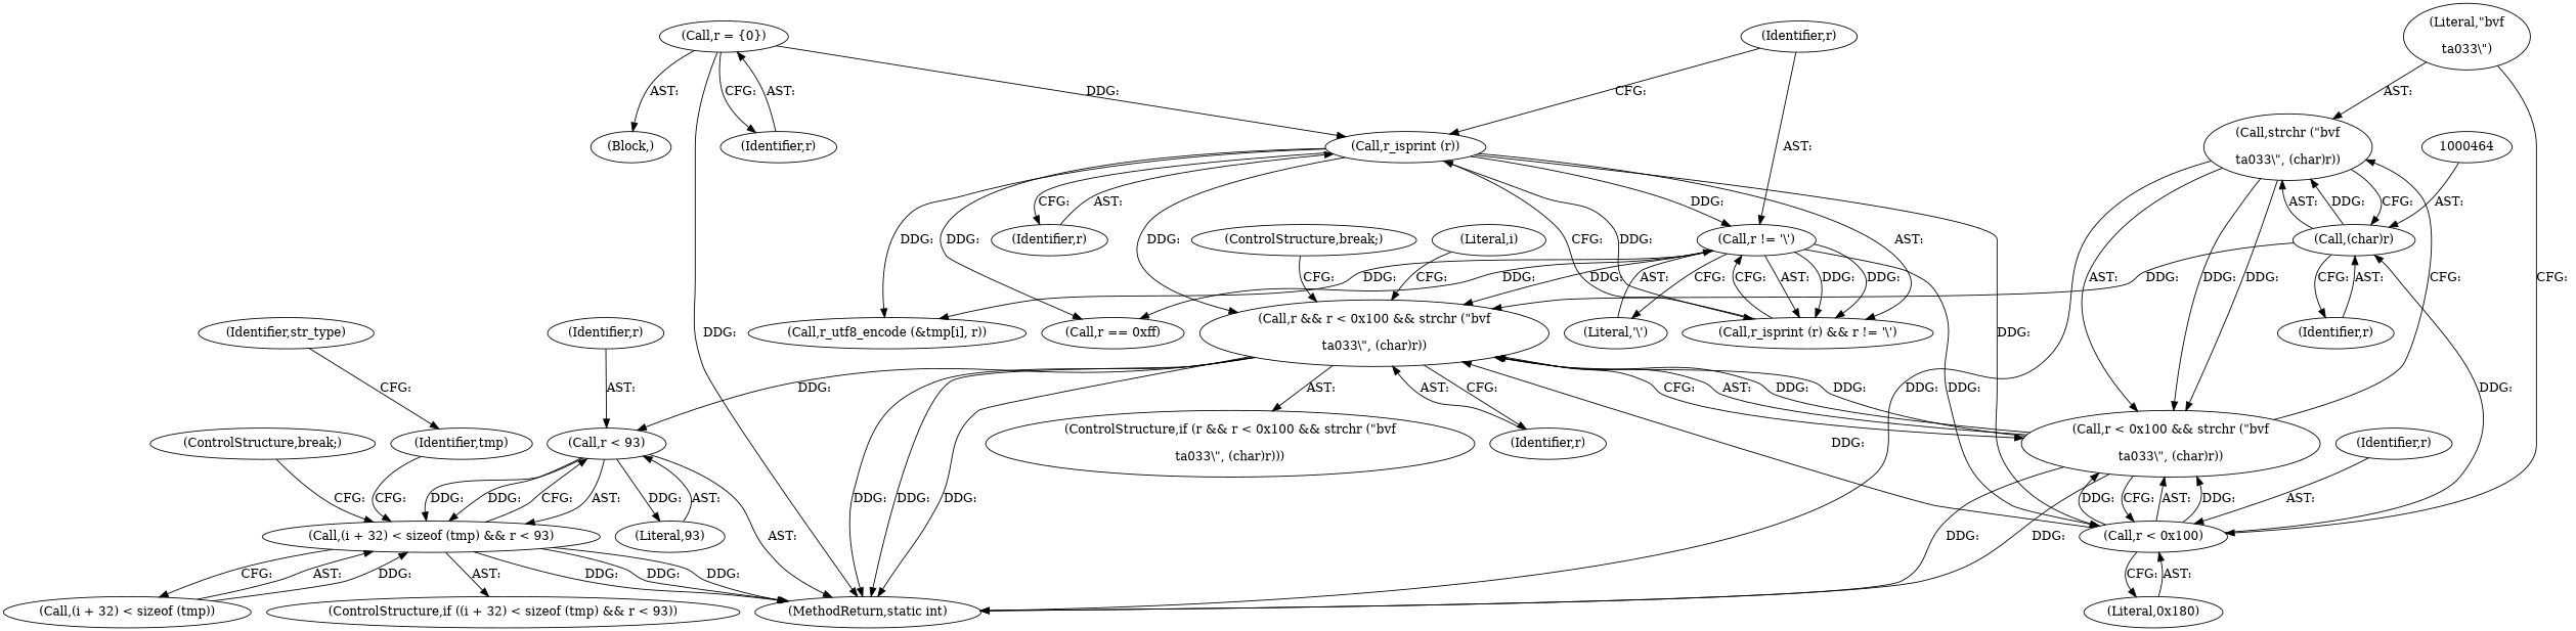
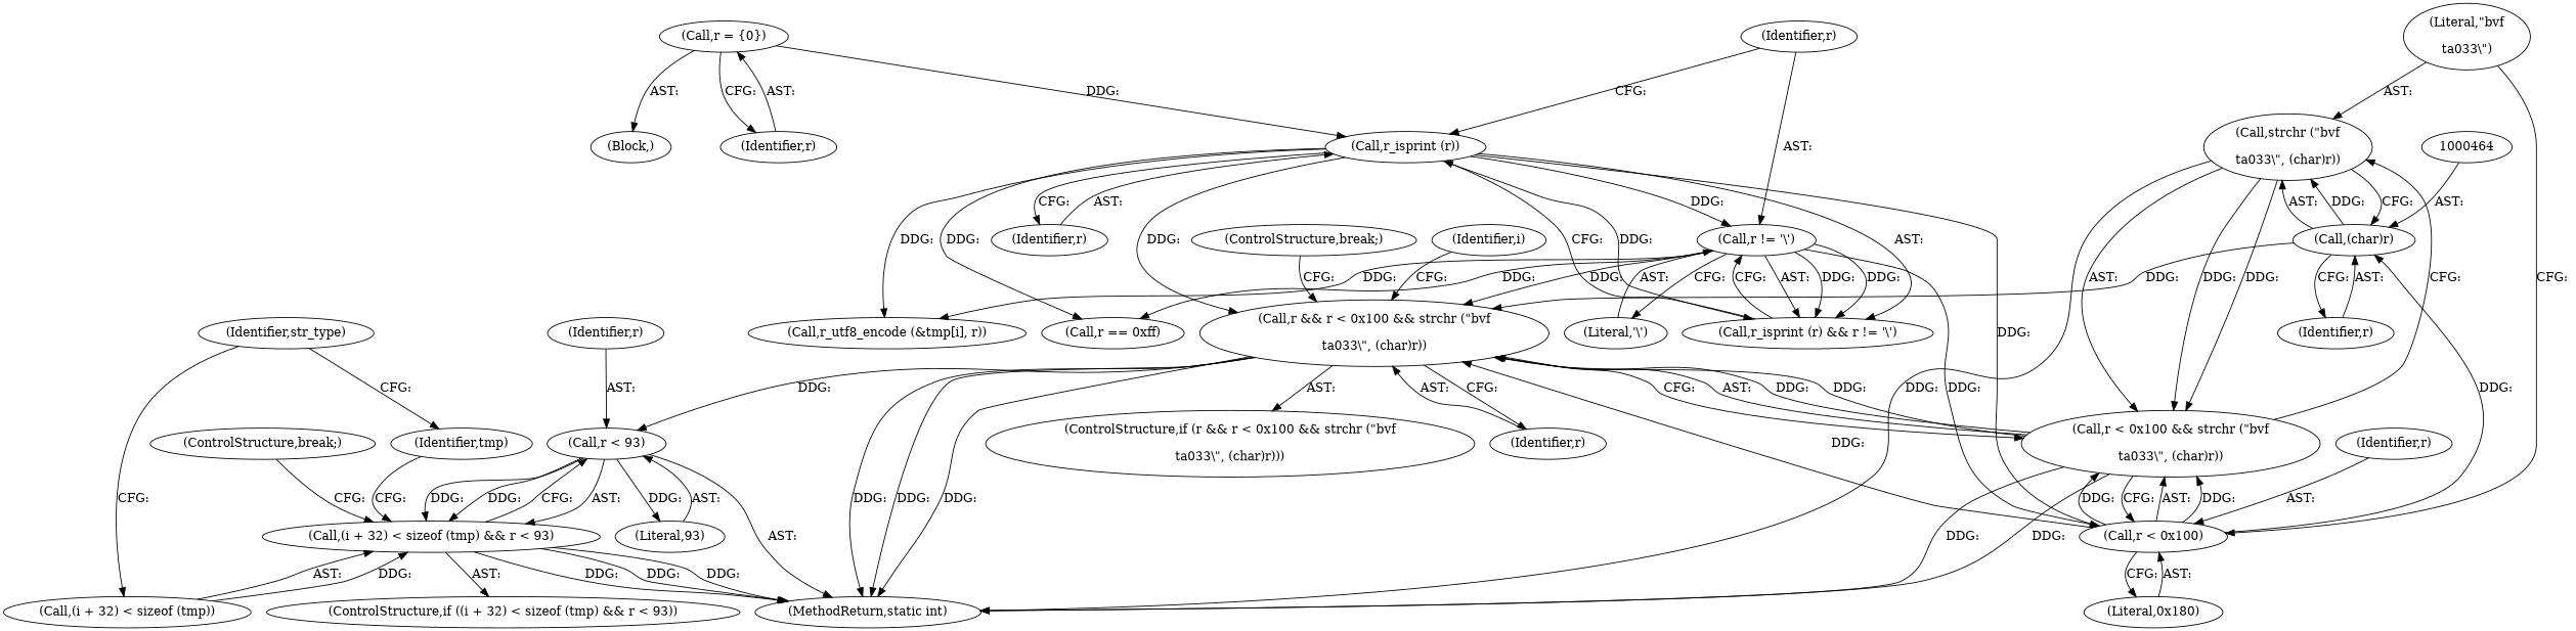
  digraph {
    n1 [label="(Call,strchr (\"\b\v\f\n\r\t\a\033\\\", (char)r))"]
    n2 [label="(Call,(char)r)"]
    n3 [label="(Call,r < 0x100 && strchr (\"\b\v\f\n\r\t\a\033\\\", (char)r))"]
    n4 [label="(MethodReturn,static int)"]
    n5 [label="(Call,r && r < 0x100 && strchr (\"\b\v\f\n\r\t\a\033\\\", (char)r))"]
    n6 [label="(Identifier,r)"]
    n7 [label="(Call,r < 0x100)"]
    n8 [label="(Call,r < 93)"]
    n9 [label="(ControlStructure,if (r && r < 0x100 && strchr (\"\b\v\f\n\r\t\a\033\\\", (char)r)))"]
    n10 [label="(Identifier,r)"]
    n11 [label="(Literal,0x180)"]
    n12 [label="(Call,r != '\\')"]
    n13 [label="(Call,r == 0xff)"]
    n14 [label="(Literal,'\\')"]
    n15 [label="(Call,r_utf8_encode (&tmp[i], r))"]
    n16 [label="(Call,r_isprint (r) && r != '\\')"]
    n17 [label="(Call,r_isprint (r))"]
    n18 [label="(Identifier,r)"]
    n19 [label="(Call,r = {0})"]
    n20 [label="(Identifier,r)"]
    n21 [label="(Block,)"]
    n22 [label="(Call,(i + 32) < sizeof (tmp) && r < 93)"]
    n23 [label="(Literal,93)"]
    n24 [label="(Call,(i + 32) < sizeof (tmp))"]
    n25 [label="(ControlStructure,if ((i + 32) < sizeof (tmp) && r < 93))"]
    n26 [label="(Identifier,r)"]
    n27 [label="(ControlStructure,break;)"]
    n28 [label="(ControlStructure,break;)"]
    n29 [label="(Identifier,str_type)"]
    n30 [label="(Identifier,tmp)"]
    n31 [label="(Identifier,r)"]
    n32 [label="(Literal,\"\b\v\f\n\r\t\a\033\\\")"]
-   n33 [label="(Literal,i)"]
+   n33 [label="(Identifier,i)"]
    n34 [label="(Identifier,r)"]
    1000464
    n1 -> n2 [label="CFG: "]
    n1 -> n3 [label="AST: "]
    n1 -> n3 [label="DDG: "]
    n1 -> n3 [label="DDG: "]
    n1 -> n4 [label="DDG: "]
    n2 -> n1 [label="AST: "]
    n2 -> n1 [label="DDG: "]
    n2 -> n5 [label="DDG: "]
    n2 -> n6 [label="CFG: "]
    n3 -> n1 [label="CFG: "]
    n3 -> n4 [label="DDG: "]
    n3 -> n4 [label="DDG: "]
    n3 -> n5 [label="AST: "]
    n3 -> n5 [label="DDG: "]
    n3 -> n5 [label="DDG: "]
    n3 -> n7 [label="CFG: "]
    n5 -> n3 [label="CFG: "]
    n5 -> n4 [label="DDG: "]
    n5 -> n4 [label="DDG: "]
    n5 -> n4 [label="DDG: "]
    n5 -> n8 [label="DDG: "]
    n5 -> n9 [label="AST: "]
    n5 -> n10 [label="CFG: "]
    n6 -> n2 [label="AST: "]
    n7 -> n2 [label="DDG: "]
    n7 -> n3 [label="AST: "]
    n7 -> n3 [label="DDG: "]
    n7 -> n3 [label="DDG: "]
    n7 -> n5 [label="DDG: "]
    n7 -> n11 [label="CFG: "]
    n8 -> n4 [label="AST: "]
    n8 -> n22 [label="AST: "]
    n8 -> n22 [label="DDG: "]
    n8 -> n22 [label="DDG: "]
    n8 -> n23 [label="DDG: "]
    n10 -> n5 [label="AST: "]
    n11 -> n7 [label="AST: "]
    n12 -> n5 [label="DDG: "]
    n12 -> n7 [label="DDG: "]
    n12 -> n13 [label="DDG: "]
    n12 -> n14 [label="CFG: "]
    n12 -> n15 [label="DDG: "]
    n12 -> n16 [label="AST: "]
    n12 -> n16 [label="DDG: "]
    n12 -> n16 [label="DDG: "]
    n14 -> n12 [label="AST: "]
    n16 -> n12 [label="CFG: "]
    n16 -> n17 [label="CFG: "]
    n17 -> n5 [label="DDG: "]
    n17 -> n7 [label="DDG: "]
    n17 -> n12 [label="DDG: "]
    n17 -> n13 [label="DDG: "]
    n17 -> n15 [label="DDG: "]
    n17 -> n16 [label="AST: "]
    n17 -> n16 [label="DDG: "]
    n17 -> n18 [label="CFG: "]
    n18 -> n17 [label="AST: "]
-   n19 -> n4 [label="DDG: "]
    n19 -> n17 [label="DDG: "]
    n19 -> n20 [label="CFG: "]
    n19 -> n21 [label="AST: "]
    n20 -> n19 [label="AST: "]
    n22 -> n4 [label="DDG: "]
    n22 -> n4 [label="DDG: "]
    n22 -> n4 [label="DDG: "]
    n22 -> n8 [label="CFG: "]
-   n22 -> n24 [label="CFG: "]
+   n29 -> n24 [label="CFG: "]
    n22 -> n25 [label="AST: "]
    n23 -> n8 [label="AST: "]
    n24 -> n22 [label="AST: "]
    n24 -> n22 [label="DDG: "]
    n26 -> n8 [label="AST: "]
    n27 -> n5 [label="CFG: "]
    n28 -> n22 [label="CFG: "]
    n29 -> n30 [label="CFG: "]
    n30 -> n22 [label="CFG: "]
    n31 -> n12 [label="AST: "]
    n31 -> n17 [label="CFG: "]
    n32 -> n1 [label="AST: "]
    n32 -> n7 [label="CFG: "]
    n33 -> n5 [label="CFG: "]
    n34 -> n7 [label="AST: "]
    1000464 -> n2 [label="AST: "]
  }
